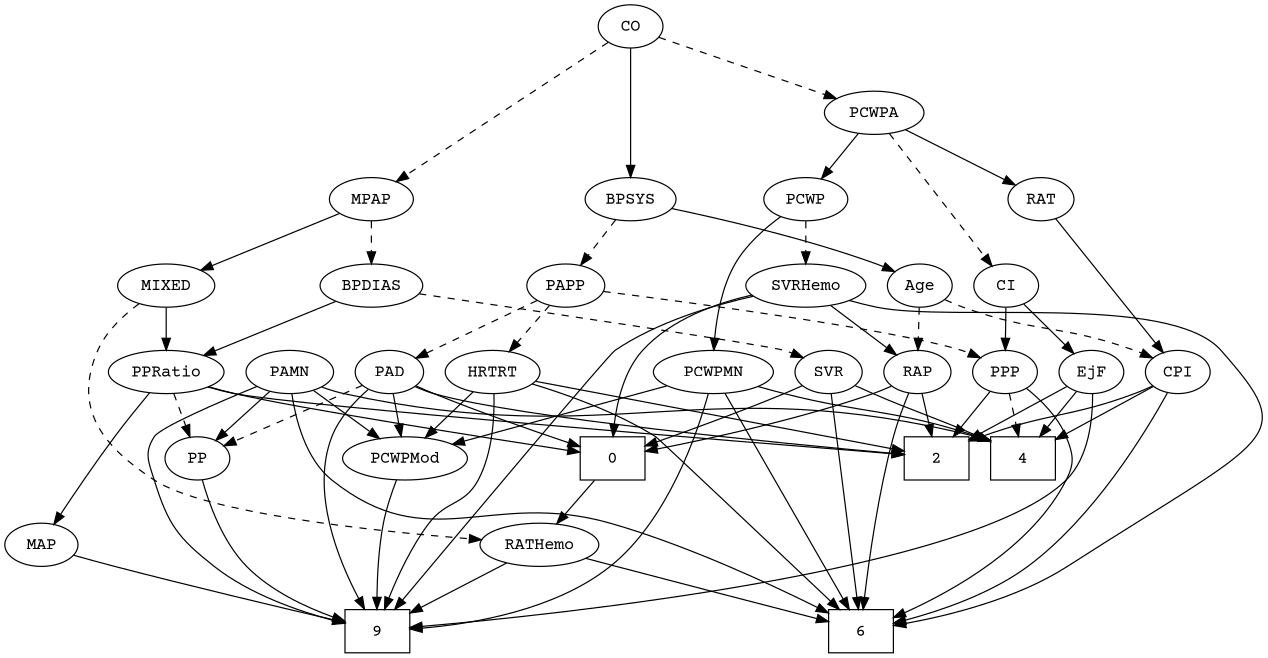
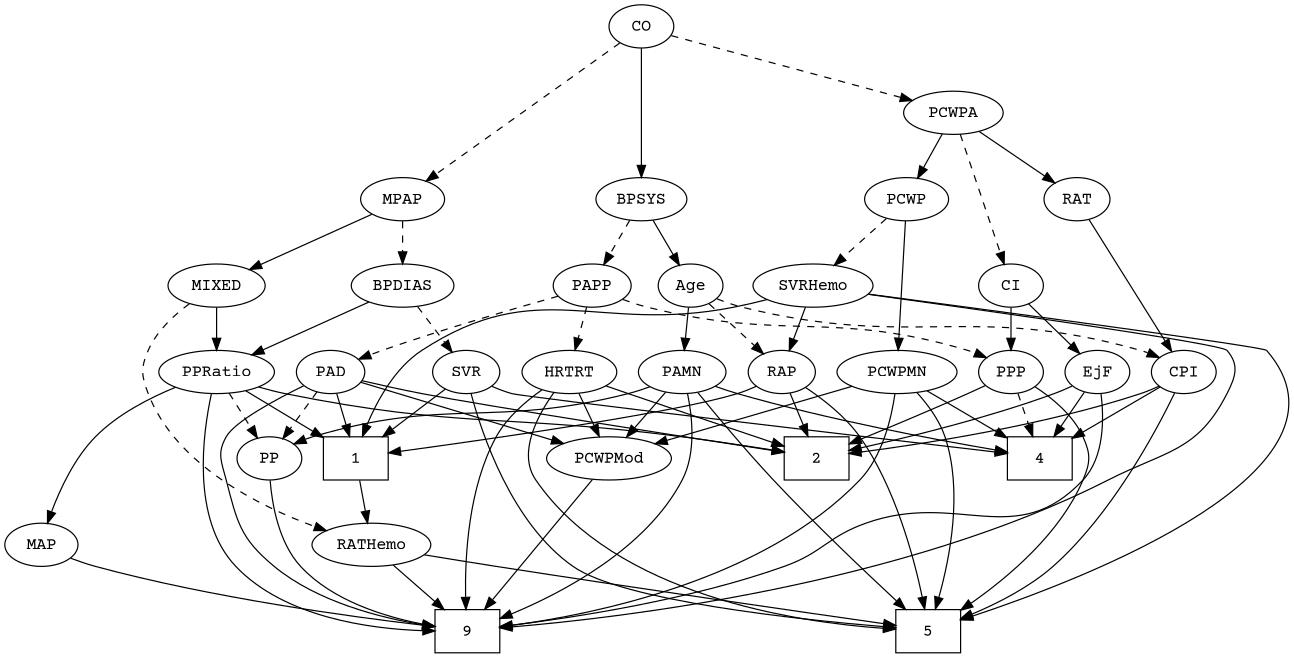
  strict digraph {
    fontname="Courier Prime"
    node [fontname="Courier Prime"]
    edge [fontname="Courier Prime" style=solid]
-   1 [height=0.5 shape=box width=0.75 label=0]
+   1 [height=0.5 shape=box width=0.75]
    RATHemo [height=0.5 width=1.3721]
    2 [height=0.5 shape=box width=0.75]
    n4 [height=0.5 label=9 shape=box width=0.75]
    4 [height=0.5 shape=box width=0.75]
-   5 [height=0.5 shape=box width=0.75 label=6]
+   5 [height=0.5 shape=box width=0.75]
    Age [height=0.5 width=0.75]
    RAP [height=0.5 width=0.77632]
    PAMN [height=0.5 width=1.011]
    CPI [height=0.5 width=0.75]
    PCWPMod [height=0.5 width=1.4443]
    PP [height=0.5 width=0.75]
    EjF [height=0.5 width=0.75]
    MIXED [height=0.5 width=1.1193]
    PPRatio [height=0.5 width=1.1013]
    MAP [height=0.5 width=0.84854]
    MPAP [height=0.5 width=0.97491]
    BPDIAS [height=0.5 width=1.1735]
    SVR [height=0.5 width=0.77632]
    BPSYS [height=0.5 width=1.0471]
    PAPP [height=0.5 width=0.88464]
    PAD [height=0.5 width=0.79437]
    PPP [height=0.5 width=0.75]
    HRTRT [height=0.5 width=1.1013]
    CO [height=0.5 width=0.75]
    PCWPA [height=0.5 width=1.1555]
    RAT [height=0.5 width=0.75827]
    PCWP [height=0.5 width=0.97491]
    CI [height=0.5 width=0.75]
    PCWPMN [height=0.5 width=1.3902]
    SVRHemo [height=0.5 width=1.3902]
    1 -> RATHemo
    RATHemo -> n4
    RATHemo -> 5
    Age -> RAP [style=dashed]
+   Age -> PAMN
    Age -> CPI [style=dashed]
    RAP -> 1
    RAP -> 2
    RAP -> 5
    PAMN -> n4
    PAMN -> 4
    PAMN -> 5
    PAMN -> PCWPMod
    PAMN -> PP
    CPI -> 2
    CPI -> 4
    CPI -> 5
    PCWPMod -> n4
    PP -> n4
    EjF -> 2
    EjF -> n4
    EjF -> 4
    MIXED -> RATHemo [style=dashed]
    MIXED -> PPRatio
    PPRatio -> 1
    PPRatio -> 2
+   PPRatio -> n4
    PPRatio -> PP [style=dashed]
    PPRatio -> MAP
    MAP -> n4
    MPAP -> MIXED
    MPAP -> BPDIAS [style=dashed]
    BPDIAS -> PPRatio
    BPDIAS -> SVR [style=dashed]
    SVR -> 1
    SVR -> 4
    SVR -> 5
    BPSYS -> Age
    BPSYS -> PAPP [style=dashed]
    PAPP -> PAD [style=dashed]
    PAPP -> PPP [style=dashed]
    PAPP -> HRTRT [style=dashed]
    PAD -> 1
    PAD -> 2
    PAD -> n4
    PAD -> PCWPMod
    PAD -> PP [style=dashed]
    PPP -> 2
    PPP -> 4 [style=dashed]
    PPP -> 5
    HRTRT -> 2
    HRTRT -> n4
    HRTRT -> 5
    HRTRT -> PCWPMod
    CO -> MPAP [style=dashed]
    CO -> BPSYS
    CO -> PCWPA [style=dashed]
    PCWPA -> RAT
    PCWPA -> PCWP
    PCWPA -> CI [style=dashed]
    RAT -> CPI
    PCWP -> PCWPMN
    PCWP -> SVRHemo [style=dashed]
    CI -> EjF
    CI -> PPP
    PCWPMN -> n4
    PCWPMN -> 4
    PCWPMN -> 5
    PCWPMN -> PCWPMod
    SVRHemo -> 1
    SVRHemo -> n4
    SVRHemo -> 5
    SVRHemo -> RAP
  }
